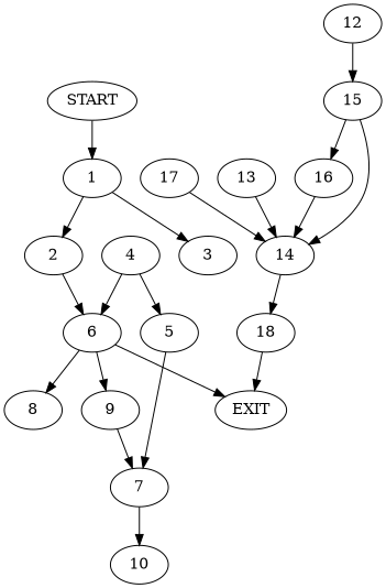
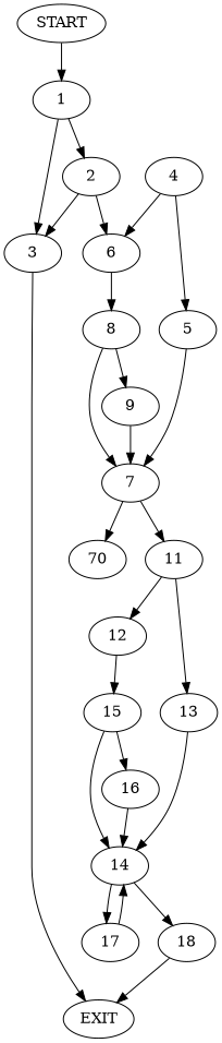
  digraph {
    n1 [label=START]
    1
    2
    3
    n5 [label=EXIT]
    6
    4
    5
    7
    8
    9
-   10
+   10 [label=70]
+   11
    12
    13
    15
    14
    16
    17
    18
    n1 -> 1
    1 -> 2
    1 -> 3
+   2 -> 3
    2 -> 6
-   6 -> n5
+   3 -> n5
    6 -> 8
-   6 -> 9
+   8 -> 9
    4 -> 6
    4 -> 5
    5 -> 7
    7 -> 10
+   7 -> 11
+   8 -> 7
    9 -> 7
+   11 -> 12
+   11 -> 13
    12 -> 15
    13 -> 14
    15 -> 14
    15 -> 16
+   14 -> 17
    14 -> 18
    16 -> 14
    17 -> 14
    18 -> n5
  }
